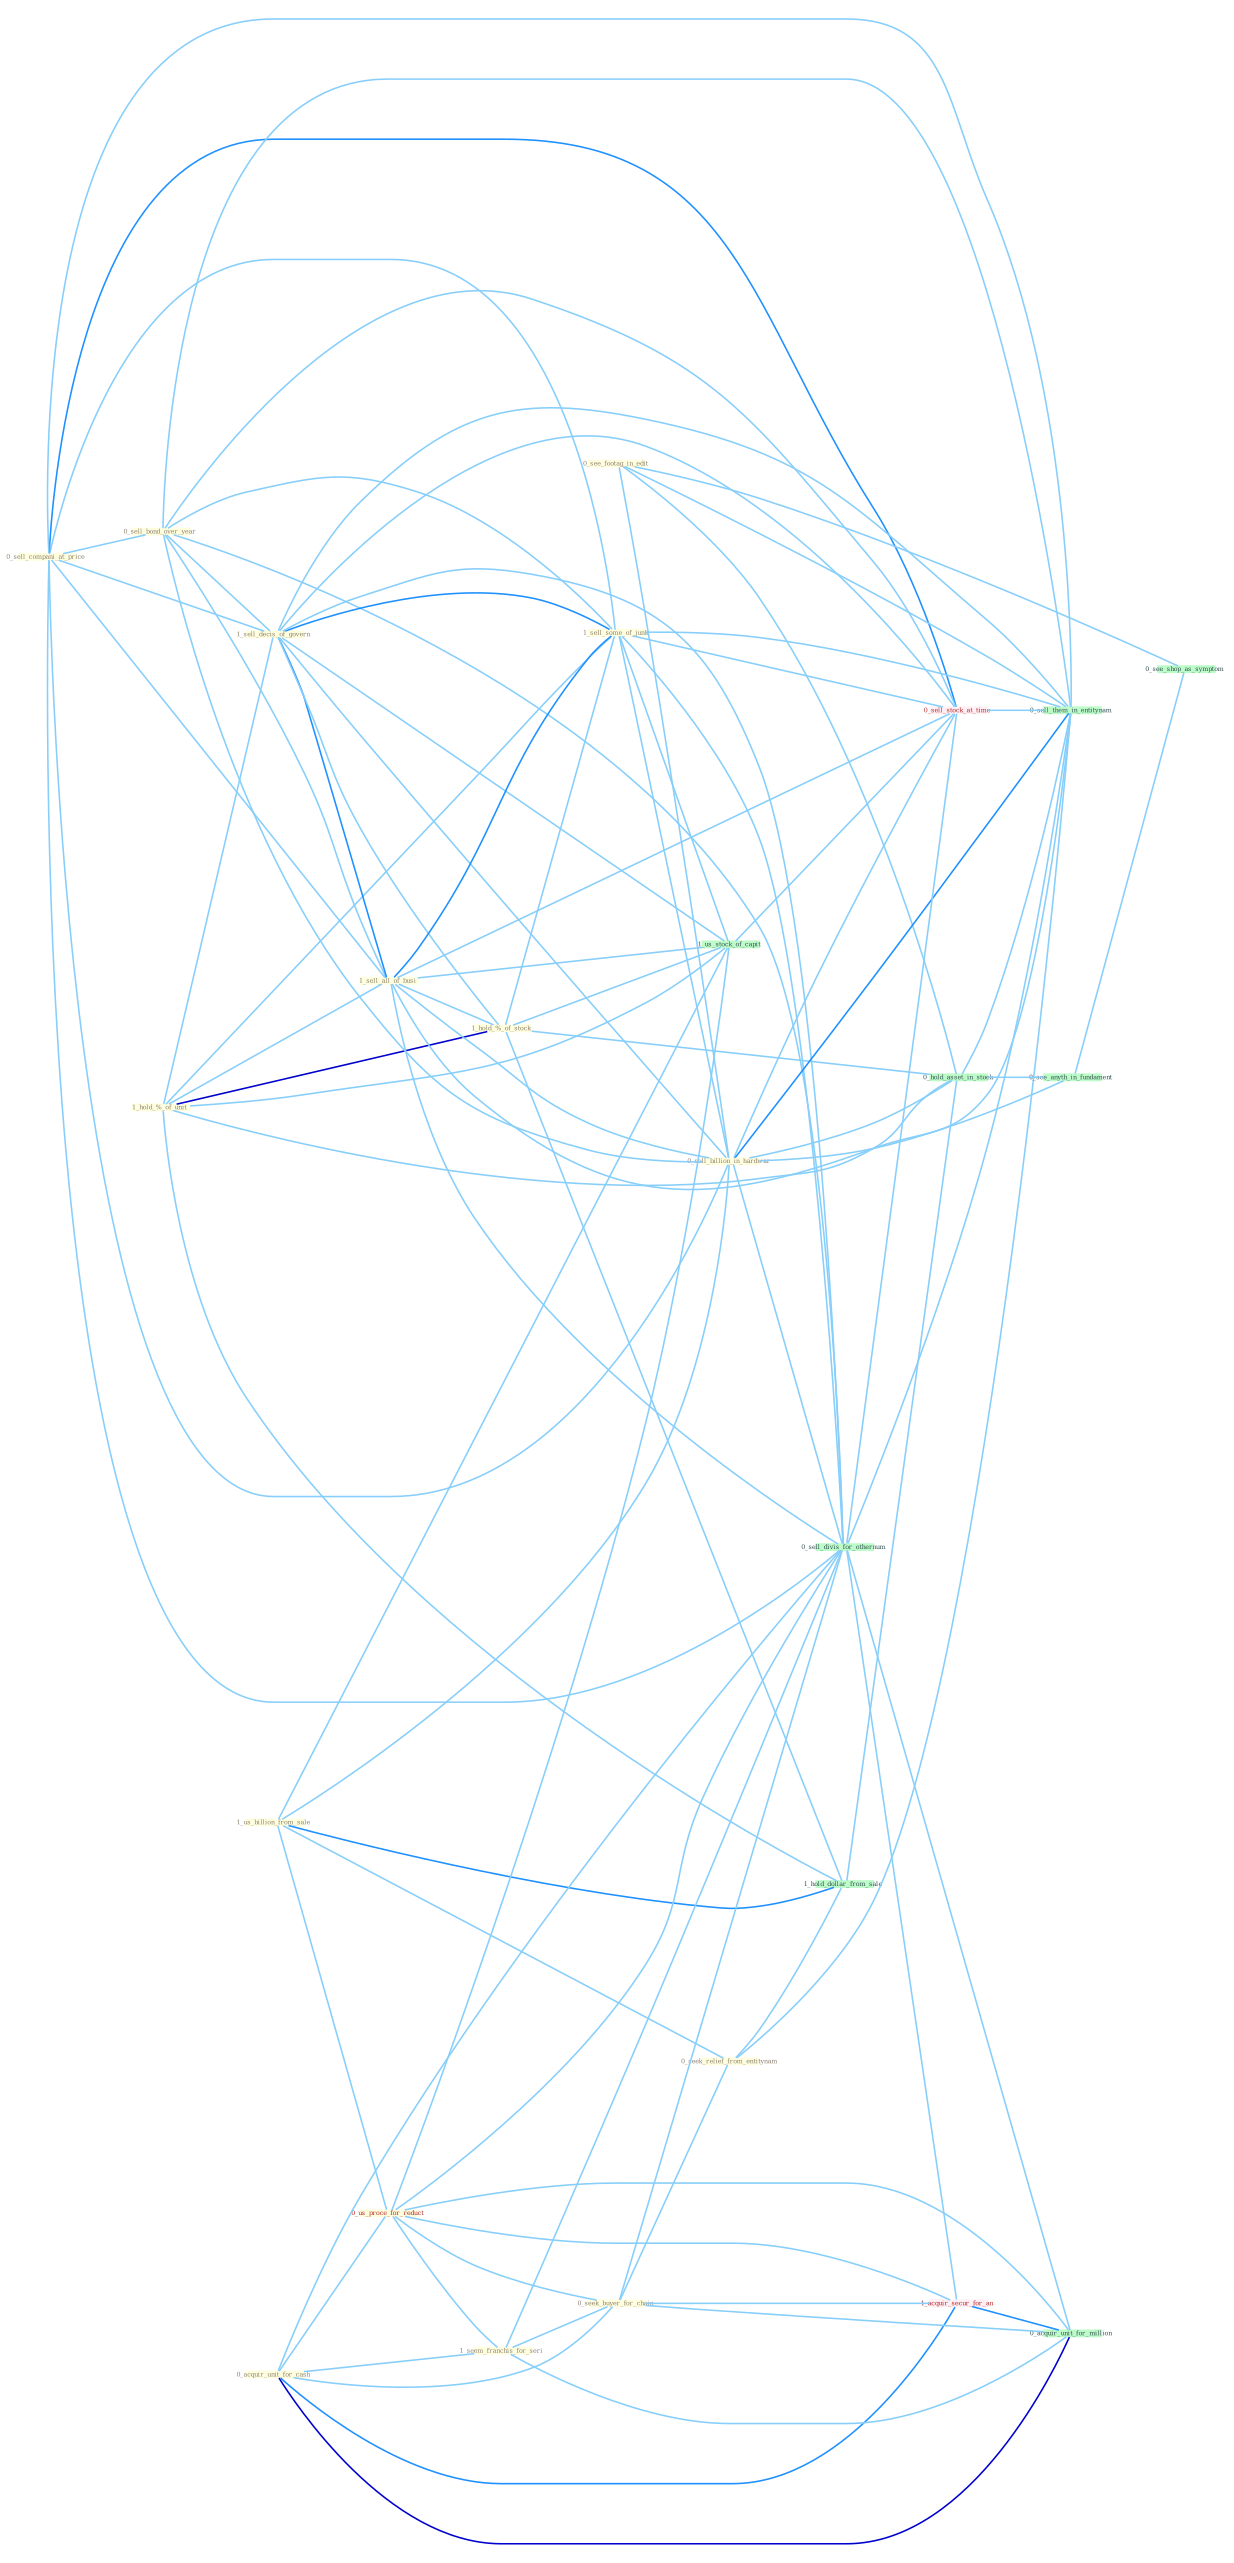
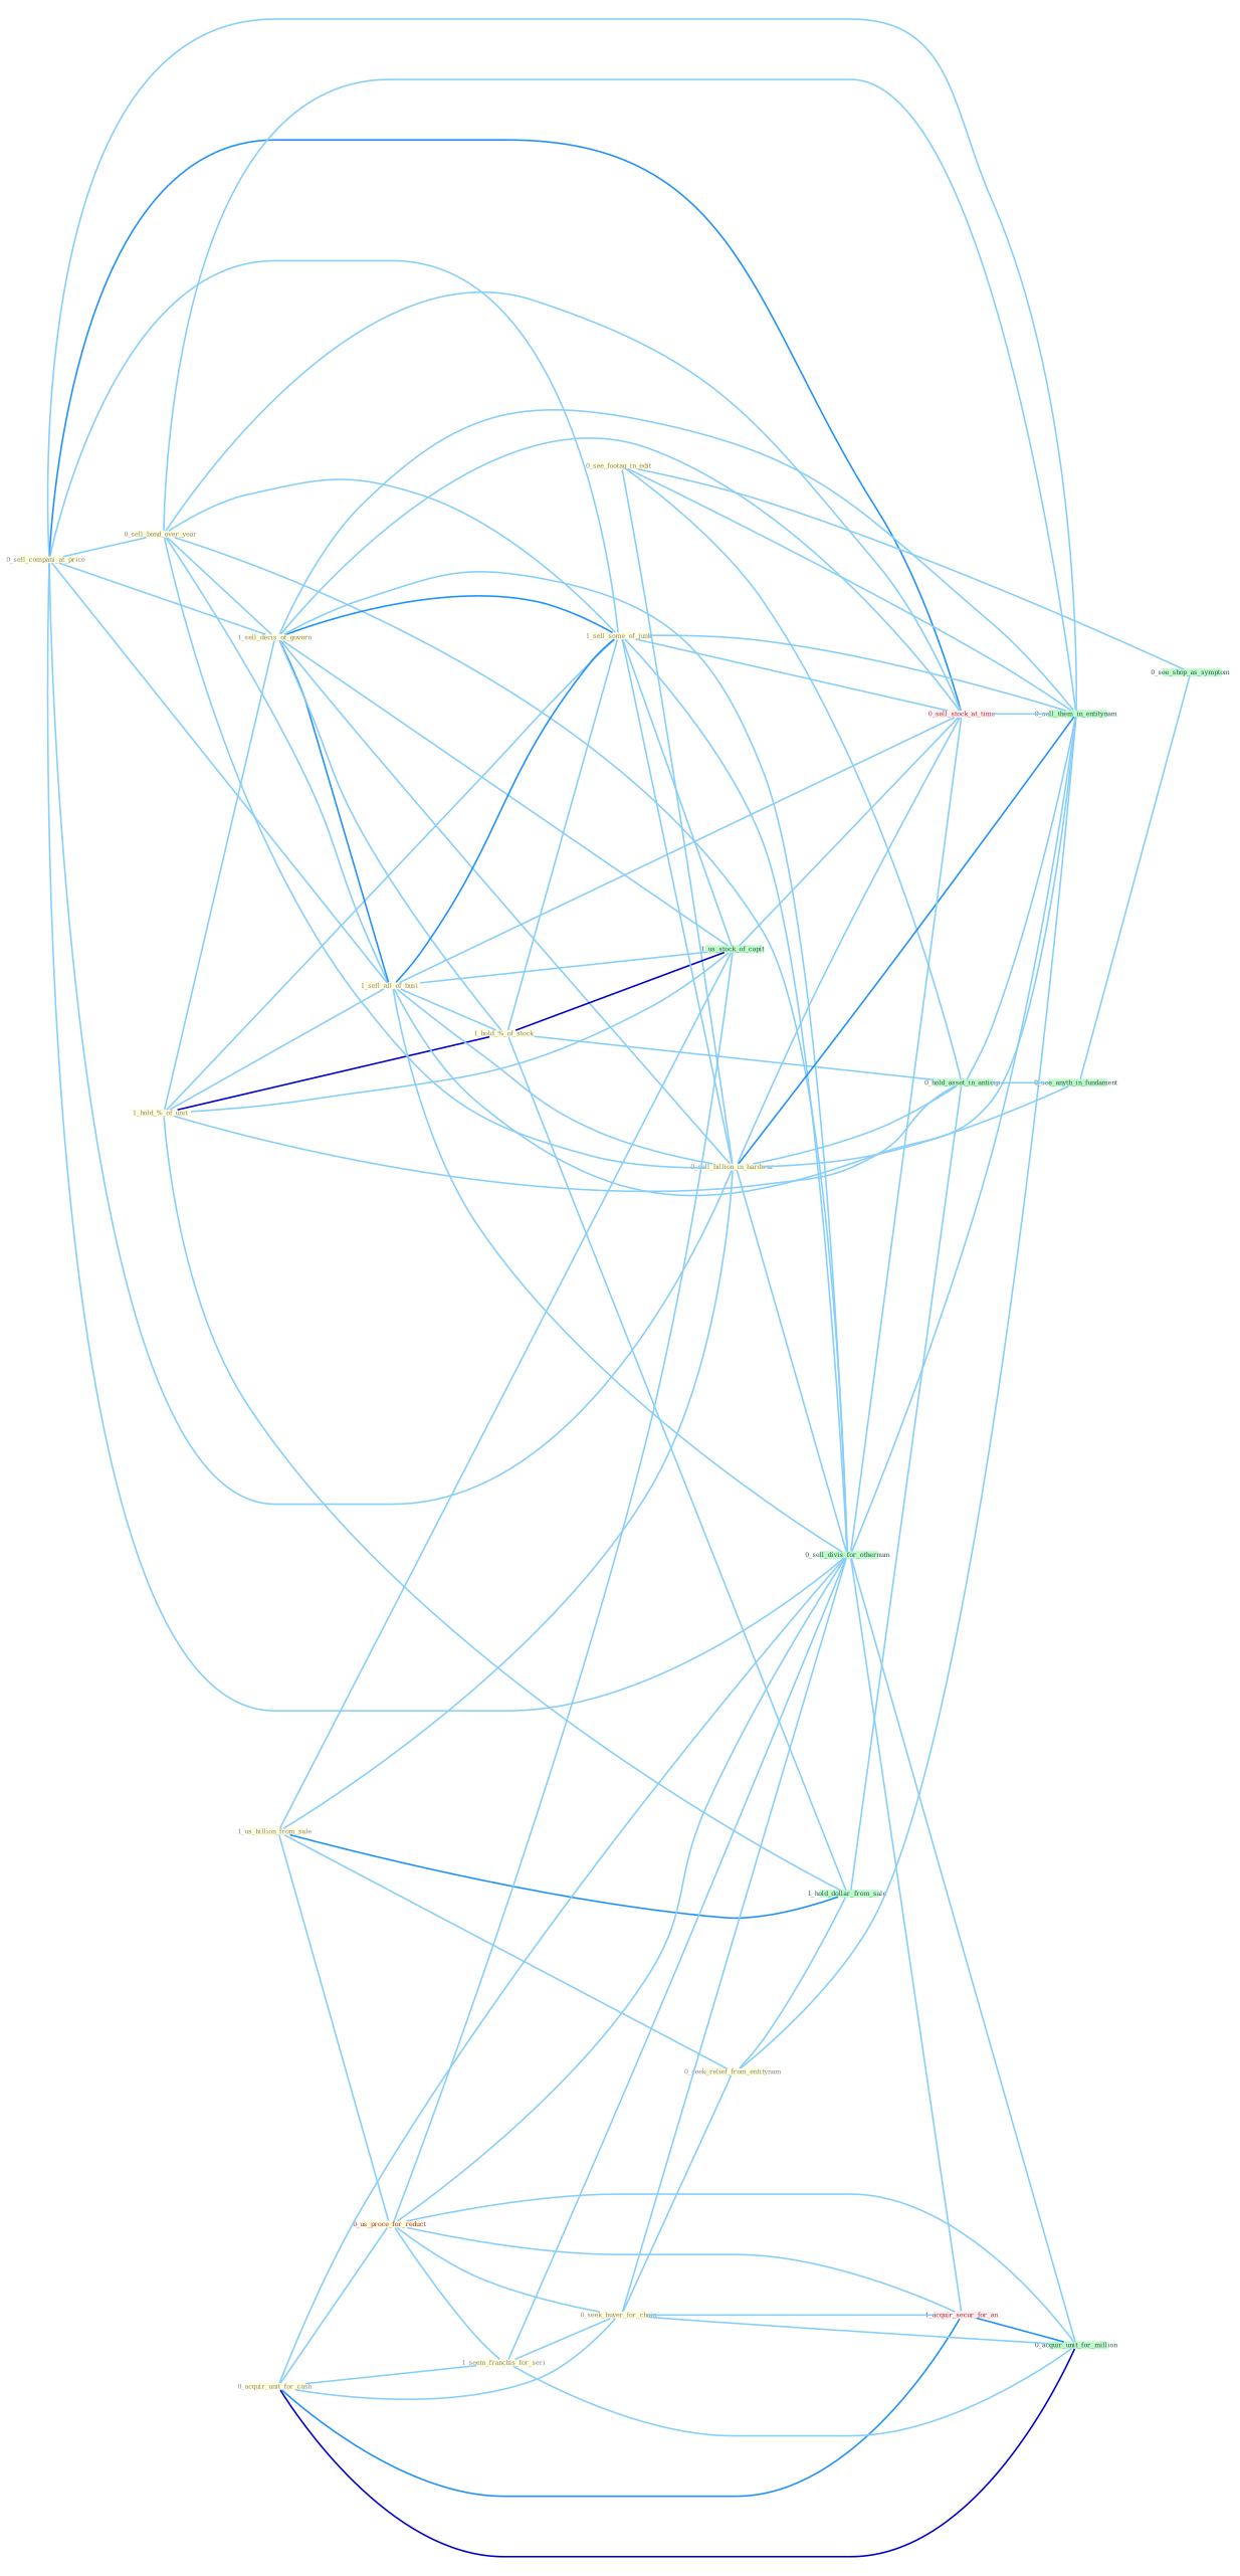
  graph {
    rankdir=LR
    node [color="#ffffe0" fixedsize=true fontcolor="#8b7d6b" fontsize=4 shape=polygon style=filled]
    edge [color="#87cefa" w=1]
    "1_us_billion_from_sale " [height=.06 width=.5]
    "0_acquir_unit_for_cash " [height=.06 width=.5]
    "0_sell_compani_at_price " [height=.06 width=.5]
    "0_us_proce_for_reduct " [fontcolor="#b22222" height=.06 width=.5]
    "1_hold_%_of_unit " [height=.06 width=.5]
    "1_seem_franchis_for_seri " [height=.06 width=.5]
    "0_sell_bond_over_year " [height=.06 width=.5]
    "1_sell_decis_of_govern " [height=.06 width=.5]
    "0_seek_buyer_for_chain " [height=.06 width=.5]
    "0_see_footag_in_edit " [height=.06 width=.5]
    "1_sell_all_of_busi " [height=.06 width=.5]
    "1_hold_%_of_stock " [height=.06 width=.5]
    "1_sell_some_of_junk " [height=.06 width=.5]
    "0_seek_relief_from_entitynam " [height=.06 width=.5]
    "0_sell_billion_in_hardwar " [height=.06 width=.5]
    "1_acquir_secur_for_an " [color="#fff0f5" fontcolor="#b22222" height=.06 width=.5]
    "0_sell_stock_at_time " [color="#fff0f5" fontcolor="#b22222" height=.06 width=.5]
    "1_us_stock_of_capit " [color="#BDFCC9" fontcolor="#2f4f4f" height=.06 width=.5]
    "1_hold_dollar_from_sale " [color="#BDFCC9" fontcolor="#2f4f4f" height=.06 width=.5]
    "0_sell_divis_for_othernum " [color="#BDFCC9" fontcolor="#2f4f4f" height=.06 width=.5]
    "0_acquir_unit_for_million " [color="#BDFCC9" fontcolor="#2f4f4f" height=.06 width=.5]
    "0_sell_them_in_entitynam " [color="#BDFCC9" fontcolor="#2f4f4f" height=.06 width=.5]
-   "0_hold_asset_in_anticip " [color="#BDFCC9" fontcolor="#2f4f4f" height=.06 width=.5 label="0_hold_asset_in_stock"]
+   "0_hold_asset_in_anticip " [color="#BDFCC9" fontcolor="#2f4f4f" height=.06 width=.5]
    "0_see_shop_as_symptom " [color="#BDFCC9" fontcolor="#2f4f4f" height=.06 width=.5]
    "0_see_anyth_in_fundament " [color="#BDFCC9" fontcolor="#2f4f4f" height=.06 width=.5]
    subgraph sub_1 {
      "1_us_billion_from_sale "
      "0_acquir_unit_for_cash "
      "0_sell_compani_at_price "
      "0_us_proce_for_reduct "
      "1_hold_%_of_unit "
      "1_seem_franchis_for_seri "
      "0_sell_bond_over_year "
      "1_sell_decis_of_govern "
      "0_seek_buyer_for_chain "
      "0_see_footag_in_edit "
      "1_sell_all_of_busi "
      "1_hold_%_of_stock "
      "1_sell_some_of_junk "
      "0_seek_relief_from_entitynam "
      "0_sell_billion_in_hardwar "
    }
    subgraph sub_2 {
      "1_acquir_secur_for_an "
      "0_sell_stock_at_time "
    }
    "1_us_billion_from_sale " -- "0_us_proce_for_reduct "
    "1_us_billion_from_sale " -- "0_seek_relief_from_entitynam "
    "1_us_billion_from_sale " -- "0_sell_billion_in_hardwar "
    "1_us_billion_from_sale " -- "1_us_stock_of_capit "
    "1_us_billion_from_sale " -- "1_hold_dollar_from_sale " [color="#1e90ff" w=2]
    "0_acquir_unit_for_cash " -- "0_us_proce_for_reduct "
    "0_acquir_unit_for_cash " -- "1_seem_franchis_for_seri "
    "0_acquir_unit_for_cash " -- "0_seek_buyer_for_chain "
    "0_acquir_unit_for_cash " -- "1_acquir_secur_for_an " [color="#1e90ff" w=2]
    "0_acquir_unit_for_cash " -- "0_sell_divis_for_othernum "
    "0_acquir_unit_for_cash " -- "0_acquir_unit_for_million " [color="#0000cd" w=3]
    "0_sell_compani_at_price " -- "0_sell_bond_over_year "
    "0_sell_compani_at_price " -- "1_sell_decis_of_govern "
    "0_sell_compani_at_price " -- "1_sell_all_of_busi "
    "0_sell_compani_at_price " -- "1_sell_some_of_junk "
    "0_sell_compani_at_price " -- "0_sell_billion_in_hardwar "
    "0_sell_compani_at_price " -- "0_sell_stock_at_time " [color="#1e90ff" w=2]
    "0_sell_compani_at_price " -- "0_sell_divis_for_othernum "
    "0_sell_compani_at_price " -- "0_sell_them_in_entitynam "
    "0_us_proce_for_reduct " -- "1_seem_franchis_for_seri "
    "0_us_proce_for_reduct " -- "0_seek_buyer_for_chain "
    "0_us_proce_for_reduct " -- "1_acquir_secur_for_an "
    "0_us_proce_for_reduct " -- "1_us_stock_of_capit "
    "0_us_proce_for_reduct " -- "0_sell_divis_for_othernum "
    "0_us_proce_for_reduct " -- "0_acquir_unit_for_million "
    "1_hold_%_of_unit " -- "1_sell_decis_of_govern "
    "1_hold_%_of_unit " -- "1_sell_all_of_busi "
    "1_hold_%_of_unit " -- "1_hold_%_of_stock " [color="#0000cd" w=3]
    "1_hold_%_of_unit " -- "1_sell_some_of_junk "
    "1_hold_%_of_unit " -- "1_us_stock_of_capit "
    "1_hold_%_of_unit " -- "1_hold_dollar_from_sale "
    "1_hold_%_of_unit " -- "0_hold_asset_in_anticip "
    "1_seem_franchis_for_seri " -- "0_seek_buyer_for_chain "
    "1_seem_franchis_for_seri " -- "0_sell_divis_for_othernum "
    "1_seem_franchis_for_seri " -- "0_acquir_unit_for_million "
    "0_sell_bond_over_year " -- "1_sell_decis_of_govern "
    "0_sell_bond_over_year " -- "1_sell_all_of_busi "
    "0_sell_bond_over_year " -- "1_sell_some_of_junk "
    "0_sell_bond_over_year " -- "0_sell_billion_in_hardwar "
    "0_sell_bond_over_year " -- "0_sell_stock_at_time "
    "0_sell_bond_over_year " -- "0_sell_divis_for_othernum "
    "0_sell_bond_over_year " -- "0_sell_them_in_entitynam "
    "1_sell_decis_of_govern " -- "1_sell_all_of_busi " [color="#1e90ff" w=2]
    "1_sell_decis_of_govern " -- "1_hold_%_of_stock "
    "1_sell_decis_of_govern " -- "1_sell_some_of_junk " [color="#1e90ff" w=2]
    "1_sell_decis_of_govern " -- "0_sell_billion_in_hardwar "
    "1_sell_decis_of_govern " -- "0_sell_stock_at_time "
    "1_sell_decis_of_govern " -- "1_us_stock_of_capit "
    "1_sell_decis_of_govern " -- "0_sell_divis_for_othernum "
    "1_sell_decis_of_govern " -- "0_sell_them_in_entitynam "
    "0_seek_buyer_for_chain " -- "0_seek_relief_from_entitynam "
    "0_seek_buyer_for_chain " -- "1_acquir_secur_for_an "
    "0_seek_buyer_for_chain " -- "0_sell_divis_for_othernum "
    "0_seek_buyer_for_chain " -- "0_acquir_unit_for_million "
    "0_see_footag_in_edit " -- "0_sell_billion_in_hardwar "
    "0_see_footag_in_edit " -- "0_sell_them_in_entitynam "
    "0_see_footag_in_edit " -- "0_hold_asset_in_anticip "
    "0_see_footag_in_edit " -- "0_see_shop_as_symptom "
    "1_sell_all_of_busi " -- "1_hold_%_of_stock "
    "1_sell_all_of_busi " -- "1_sell_some_of_junk " [color="#1e90ff" w=2]
    "1_sell_all_of_busi " -- "0_sell_billion_in_hardwar "
    "1_sell_all_of_busi " -- "0_sell_stock_at_time "
    "1_sell_all_of_busi " -- "1_us_stock_of_capit "
    "1_sell_all_of_busi " -- "0_sell_divis_for_othernum "
    "1_sell_all_of_busi " -- "0_sell_them_in_entitynam "
    "1_hold_%_of_stock " -- "1_sell_some_of_junk "
-   "1_hold_%_of_stock " -- "1_us_stock_of_capit "
+   "1_hold_%_of_stock " -- "1_us_stock_of_capit " [color="#0000cd"]
    "1_hold_%_of_stock " -- "1_hold_dollar_from_sale "
    "1_hold_%_of_stock " -- "0_hold_asset_in_anticip "
    "1_sell_some_of_junk " -- "0_sell_billion_in_hardwar "
    "1_sell_some_of_junk " -- "0_sell_stock_at_time "
    "1_sell_some_of_junk " -- "1_us_stock_of_capit "
    "1_sell_some_of_junk " -- "0_sell_divis_for_othernum "
    "1_sell_some_of_junk " -- "0_sell_them_in_entitynam "
    "0_seek_relief_from_entitynam " -- "1_hold_dollar_from_sale "
    "0_seek_relief_from_entitynam " -- "0_sell_them_in_entitynam "
    "0_sell_billion_in_hardwar " -- "0_sell_stock_at_time "
    "0_sell_billion_in_hardwar " -- "0_sell_divis_for_othernum "
    "0_sell_billion_in_hardwar " -- "0_sell_them_in_entitynam " [color="#1e90ff" w=2]
    "0_sell_billion_in_hardwar " -- "0_hold_asset_in_anticip "
    "0_sell_billion_in_hardwar " -- "0_see_anyth_in_fundament "
    "1_acquir_secur_for_an " -- "0_acquir_unit_for_million " [color="#1e90ff" w=2]
    "0_sell_stock_at_time " -- "0_sell_them_in_entitynam "
    "1_us_stock_of_capit " -- "0_sell_stock_at_time "
    "1_hold_dollar_from_sale " -- "0_hold_asset_in_anticip "
    "0_sell_divis_for_othernum " -- "1_acquir_secur_for_an "
    "0_sell_divis_for_othernum " -- "0_sell_stock_at_time "
    "0_sell_divis_for_othernum " -- "0_acquir_unit_for_million "
    "0_sell_divis_for_othernum " -- "0_sell_them_in_entitynam "
    "0_hold_asset_in_anticip " -- "0_sell_them_in_entitynam "
    "0_hold_asset_in_anticip " -- "0_see_anyth_in_fundament "
    "0_see_anyth_in_fundament " -- "0_see_shop_as_symptom "
  }
